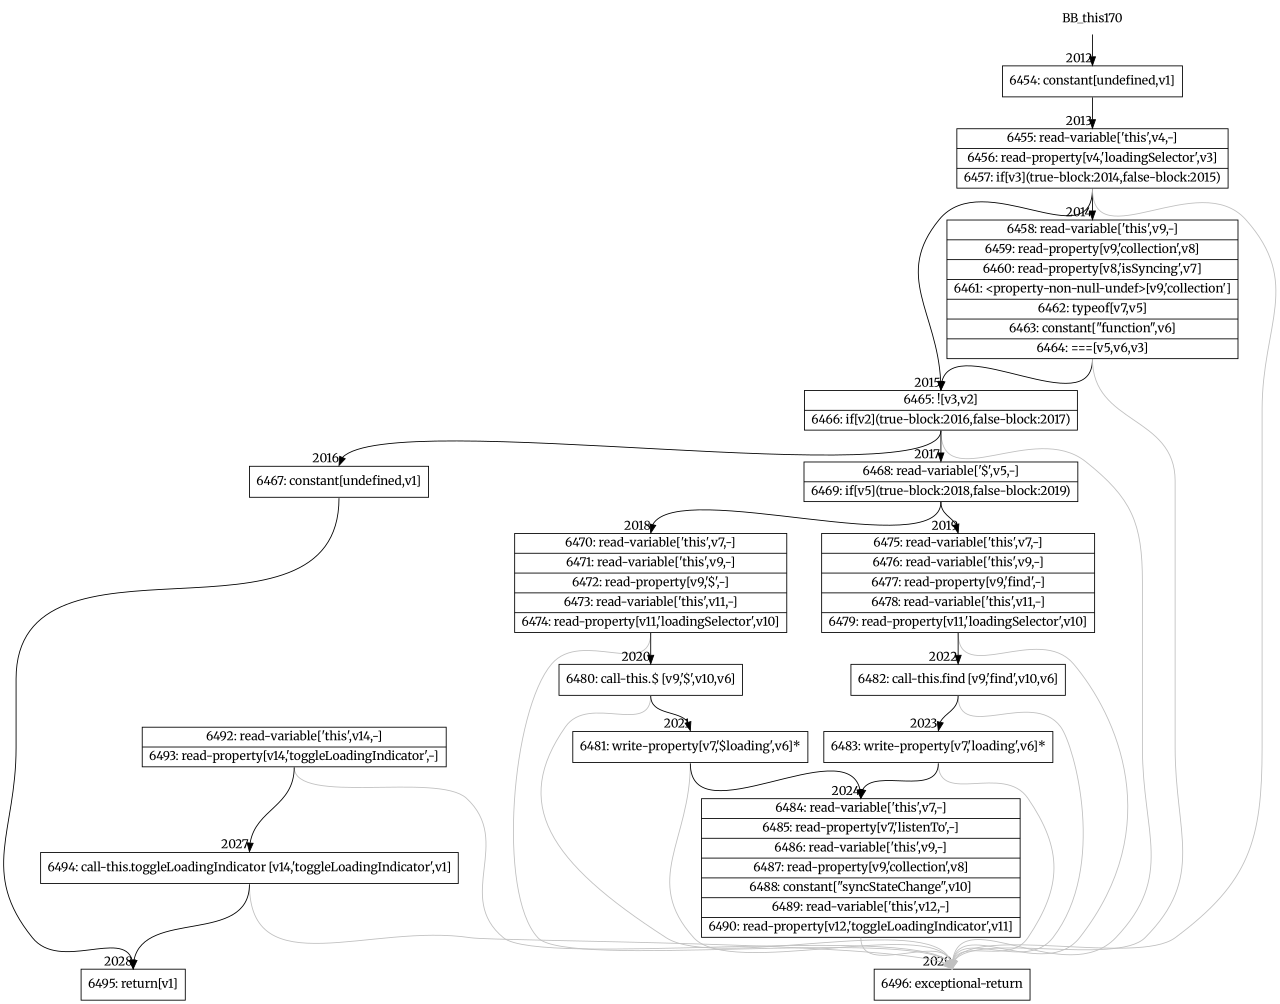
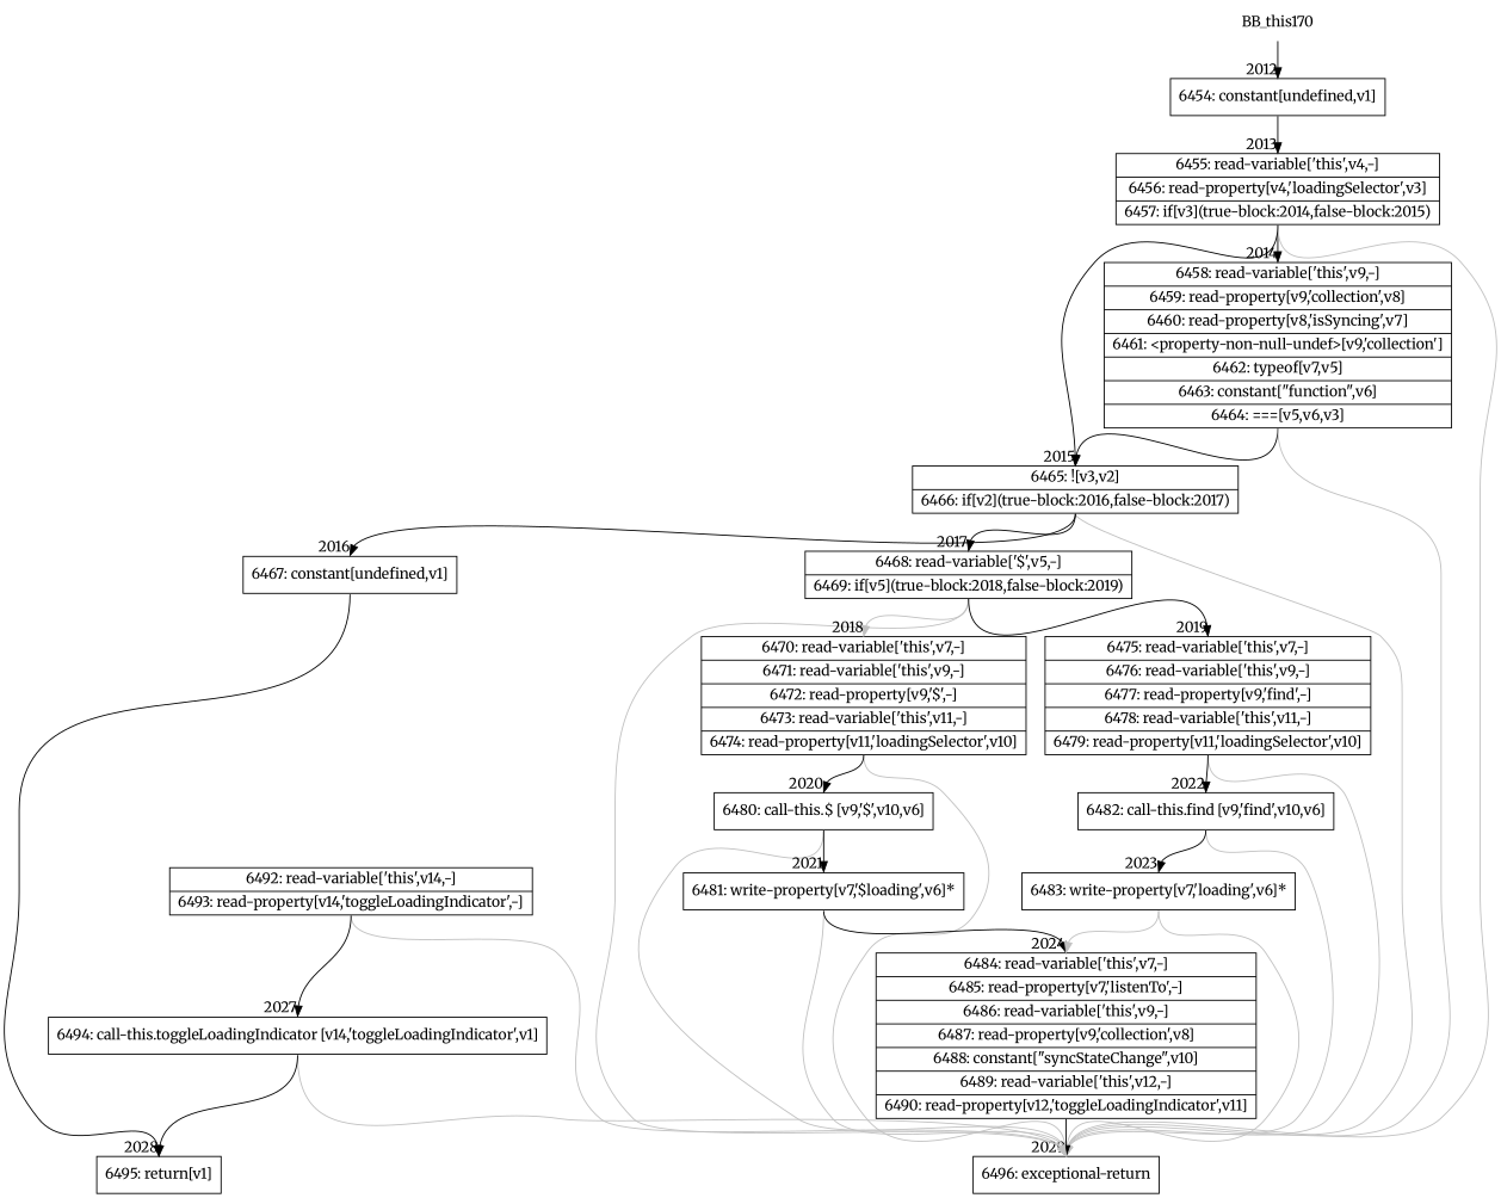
  digraph {
    fontname=Merriweather
    rankdir=TD
    node [fontname=Merriweather shape=record]
    edge [fontname=Merriweather headport=n tailport=s]
    n1 [label=BB_this170 shape=none]
    n2 [label="{6454: constant[undefined,v1]}"]
    n3 [label="{6455: read-variable['this',v4,-]|6456: read-property[v4,'loadingSelector',v3]|6457: if[v3](true-block:2014,false-block:2015)}"]
    n4 [label="{6465: ![v3,v2]|6466: if[v2](true-block:2016,false-block:2017)}"]
    n5 [label="{6458: read-variable['this',v9,-]|6459: read-property[v9,'collection',v8]|6460: read-property[v8,'isSyncing',v7]|6461: \<property-non-null-undef\>[v9,'collection']|6462: typeof[v7,v5]|6463: constant[\"function\",v6]|6464: ===[v5,v6,v3]}"]
    n6 [label="{6496: exceptional-return}"]
    n7 [label="{6467: constant[undefined,v1]}"]
    n8 [label="{6468: read-variable['$',v5,-]|6469: if[v5](true-block:2018,false-block:2019)}"]
    n9 [label="{6495: return[v1]}"]
    n10 [label="{6470: read-variable['this',v7,-]|6471: read-variable['this',v9,-]|6472: read-property[v9,'$',-]|6473: read-variable['this',v11,-]|6474: read-property[v11,'loadingSelector',v10]}"]
    n11 [label="{6475: read-variable['this',v7,-]|6476: read-variable['this',v9,-]|6477: read-property[v9,'find',-]|6478: read-variable['this',v11,-]|6479: read-property[v11,'loadingSelector',v10]}"]
    n12 [label="{6480: call-this.$ [v9,'$',v10,v6]}"]
    n13 [label="{6482: call-this.find [v9,'find',v10,v6]}"]
    n14 [label="{6481: write-property[v7,'$loading',v6]*}"]
    n15 [label="{6483: write-property[v7,'loading',v6]*}"]
    n16 [label="{6484: read-variable['this',v7,-]|6485: read-property[v7,'listenTo',-]|6486: read-variable['this',v9,-]|6487: read-property[v9,'collection',v8]|6488: constant[\"syncStateChange\",v10]|6489: read-variable['this',v12,-]|6490: read-property[v12,'toggleLoadingIndicator',v11]}"]
    n17 [label="{6492: read-variable['this',v14,-]|6493: read-property[v14,'toggleLoadingIndicator',-]}"]
    n18 [label="{6494: call-this.toggleLoadingIndicator [v14,'toggleLoadingIndicator',v1]}"]
    n1 -> n2 [headlabel="    2012"]
    n2 -> n3 [headlabel="      2013"]
    n3 -> n4 [headlabel="      2015"]
    n3 -> n5 [headlabel="      2014"]
    n3 -> n6 [color=gray headlabel="      2029"]
    n4 -> n6 [color=gray]
    n4 -> n7 [headlabel="      2016"]
    n4 -> n8 [headlabel="      2017"]
    n5 -> n4
    n5 -> n6 [color=gray]
    n7 -> n9 [headlabel="      2028"]
-   n8 -> n10 [headlabel="      2018"]
+   n8 -> n6 [color=gray]
+   n8 -> n10 [headlabel="      2018" color=gray]
    n8 -> n11 [headlabel="      2019"]
    n10 -> n6 [color=gray]
    n10 -> n12 [headlabel="      2020"]
    n11 -> n6 [color=gray]
    n11 -> n13 [headlabel="      2022"]
    n12 -> n6 [color=gray]
    n12 -> n14 [headlabel="      2021"]
    n13 -> n6 [color=gray]
    n13 -> n15 [headlabel="      2023"]
    n14 -> n6 [color=gray]
    n14 -> n16 [headlabel="      2024"]
    n15 -> n6 [color=gray]
-   n15 -> n16
-   n16 -> n6 [color=gray]
+   n15 -> n16 [color=gray]
+   n16 -> n6 [color=black]
    n17 -> n6 [color=gray]
    n17 -> n18 [headlabel="      2027"]
    n18 -> n6 [color=gray]
    n18 -> n9
  }
